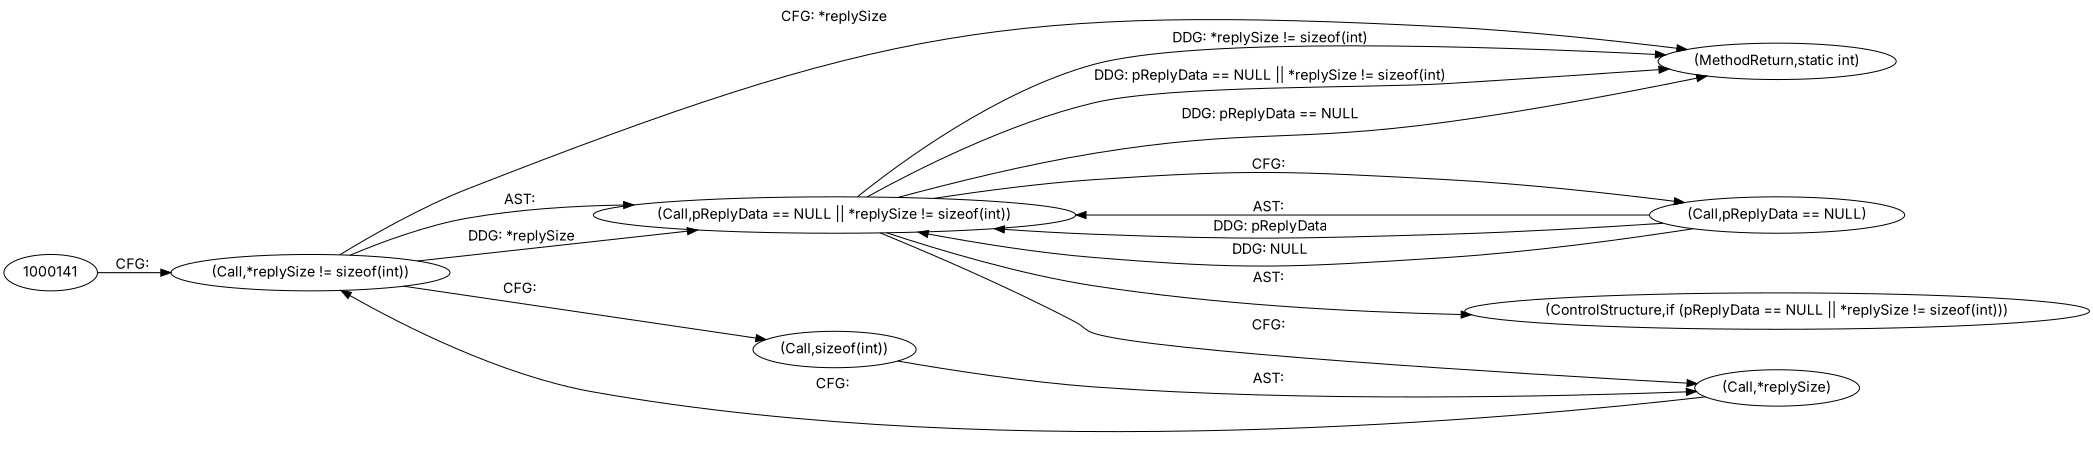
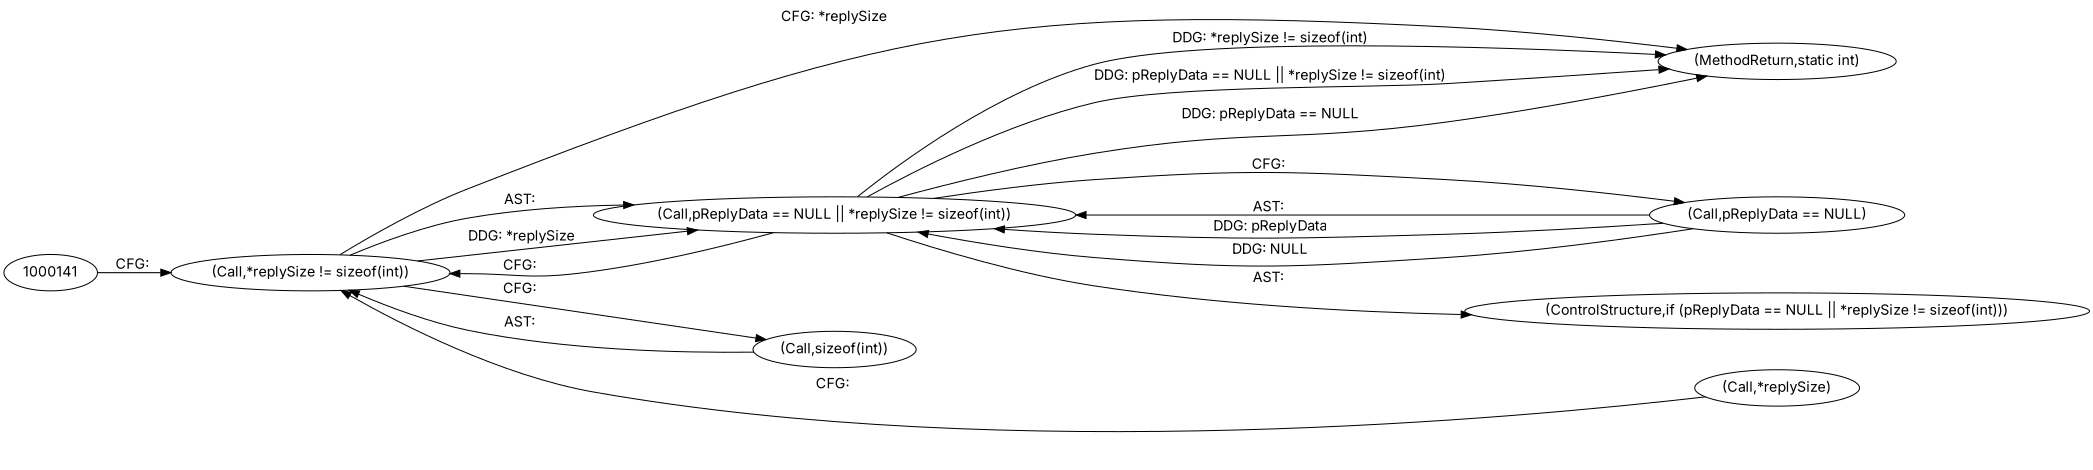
  digraph {
    fontname=Inter
    rankdir=LR
    node [fontname=Inter]
    edge [fontname=Inter]
    n1 [label="(Call,*replySize != sizeof(int))"]
    n2 [label="(Call,pReplyData == NULL || *replySize != sizeof(int))"]
    n3 [label="(Call,sizeof(int))"]
    n4 [label="(MethodReturn,static int)"]
    n5 [label="(Call,pReplyData == NULL)"]
    n6 [label="(ControlStructure,if (pReplyData == NULL || *replySize != sizeof(int)))"]
    n7 [label="(Call,*replySize)"]
    1000141
    n1 -> n2 [label="AST: "]
    n1 -> n2 [label="DDG: *replySize"]
    n1 -> n3 [label="CFG: "]
    n1 -> n4 [label="CFG: *replySize"]
-   n2 -> n7 [label="CFG: "]
+   n2 -> n1 [label="CFG: "]
    n2 -> n4 [label="DDG: *replySize != sizeof(int)"]
    n2 -> n4 [label="DDG: pReplyData == NULL || *replySize != sizeof(int)"]
    n2 -> n4 [label="DDG: pReplyData == NULL"]
    n2 -> n5 [label="CFG: "]
    n2 -> n6 [label="AST: "]
-   n3 -> n7 [label="AST: "]
+   n3 -> n1 [label="AST: "]
    n5 -> n2 [label="AST: "]
    n5 -> n2 [label="DDG: pReplyData"]
    n5 -> n2 [label="DDG: NULL"]
    n7 -> n1 [label="CFG: "]
    1000141 -> n1 [label="CFG: "]
  }
